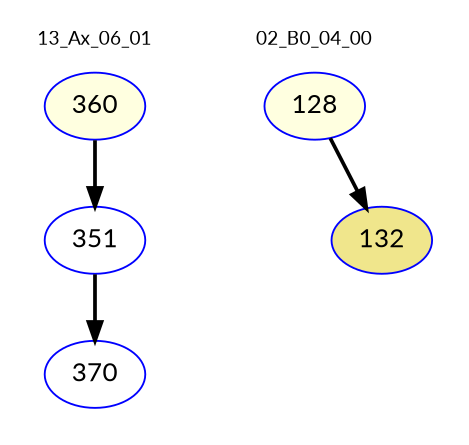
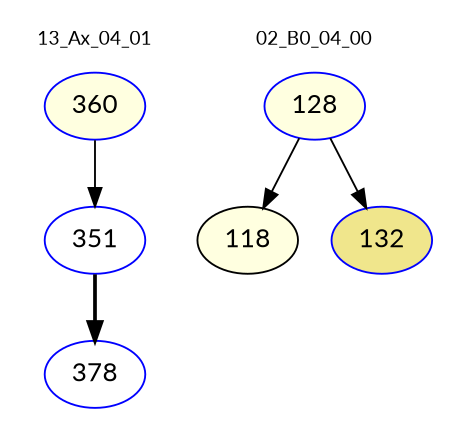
  digraph {
    fontname=Lato
    node [color=blue fillcolor=lightyellow fontname=Lato style=filled]
    edge [color=black fontname=Lato style=solid]
    n1 [label=360]
    n2 [fillcolor=white label=351]
-   n3 [fillcolor=white label=370]
+   n3 [fillcolor=white label=378]
    n4 [label=128]
+   n5 [color=black label=118]
    n6 [fillcolor=khaki label=132]
    subgraph cluster_1 {
      color=white
      fontsize=10
-     label="13_Ax_06_01"
+     label="13_Ax_04_01"
      n1
      n2
      n3
    }
    subgraph cluster_2 {
      color=white
      fontsize=10
      label="02_B0_04_00"
      n4
+     n5
      n6
    }
-   n1 -> n2 [style=bold]
+   n1 -> n2
    n2 -> n3 [style=bold]
-   n4 -> n6 [style=bold]
+   n4 -> n5
+   n4 -> n6
  }
